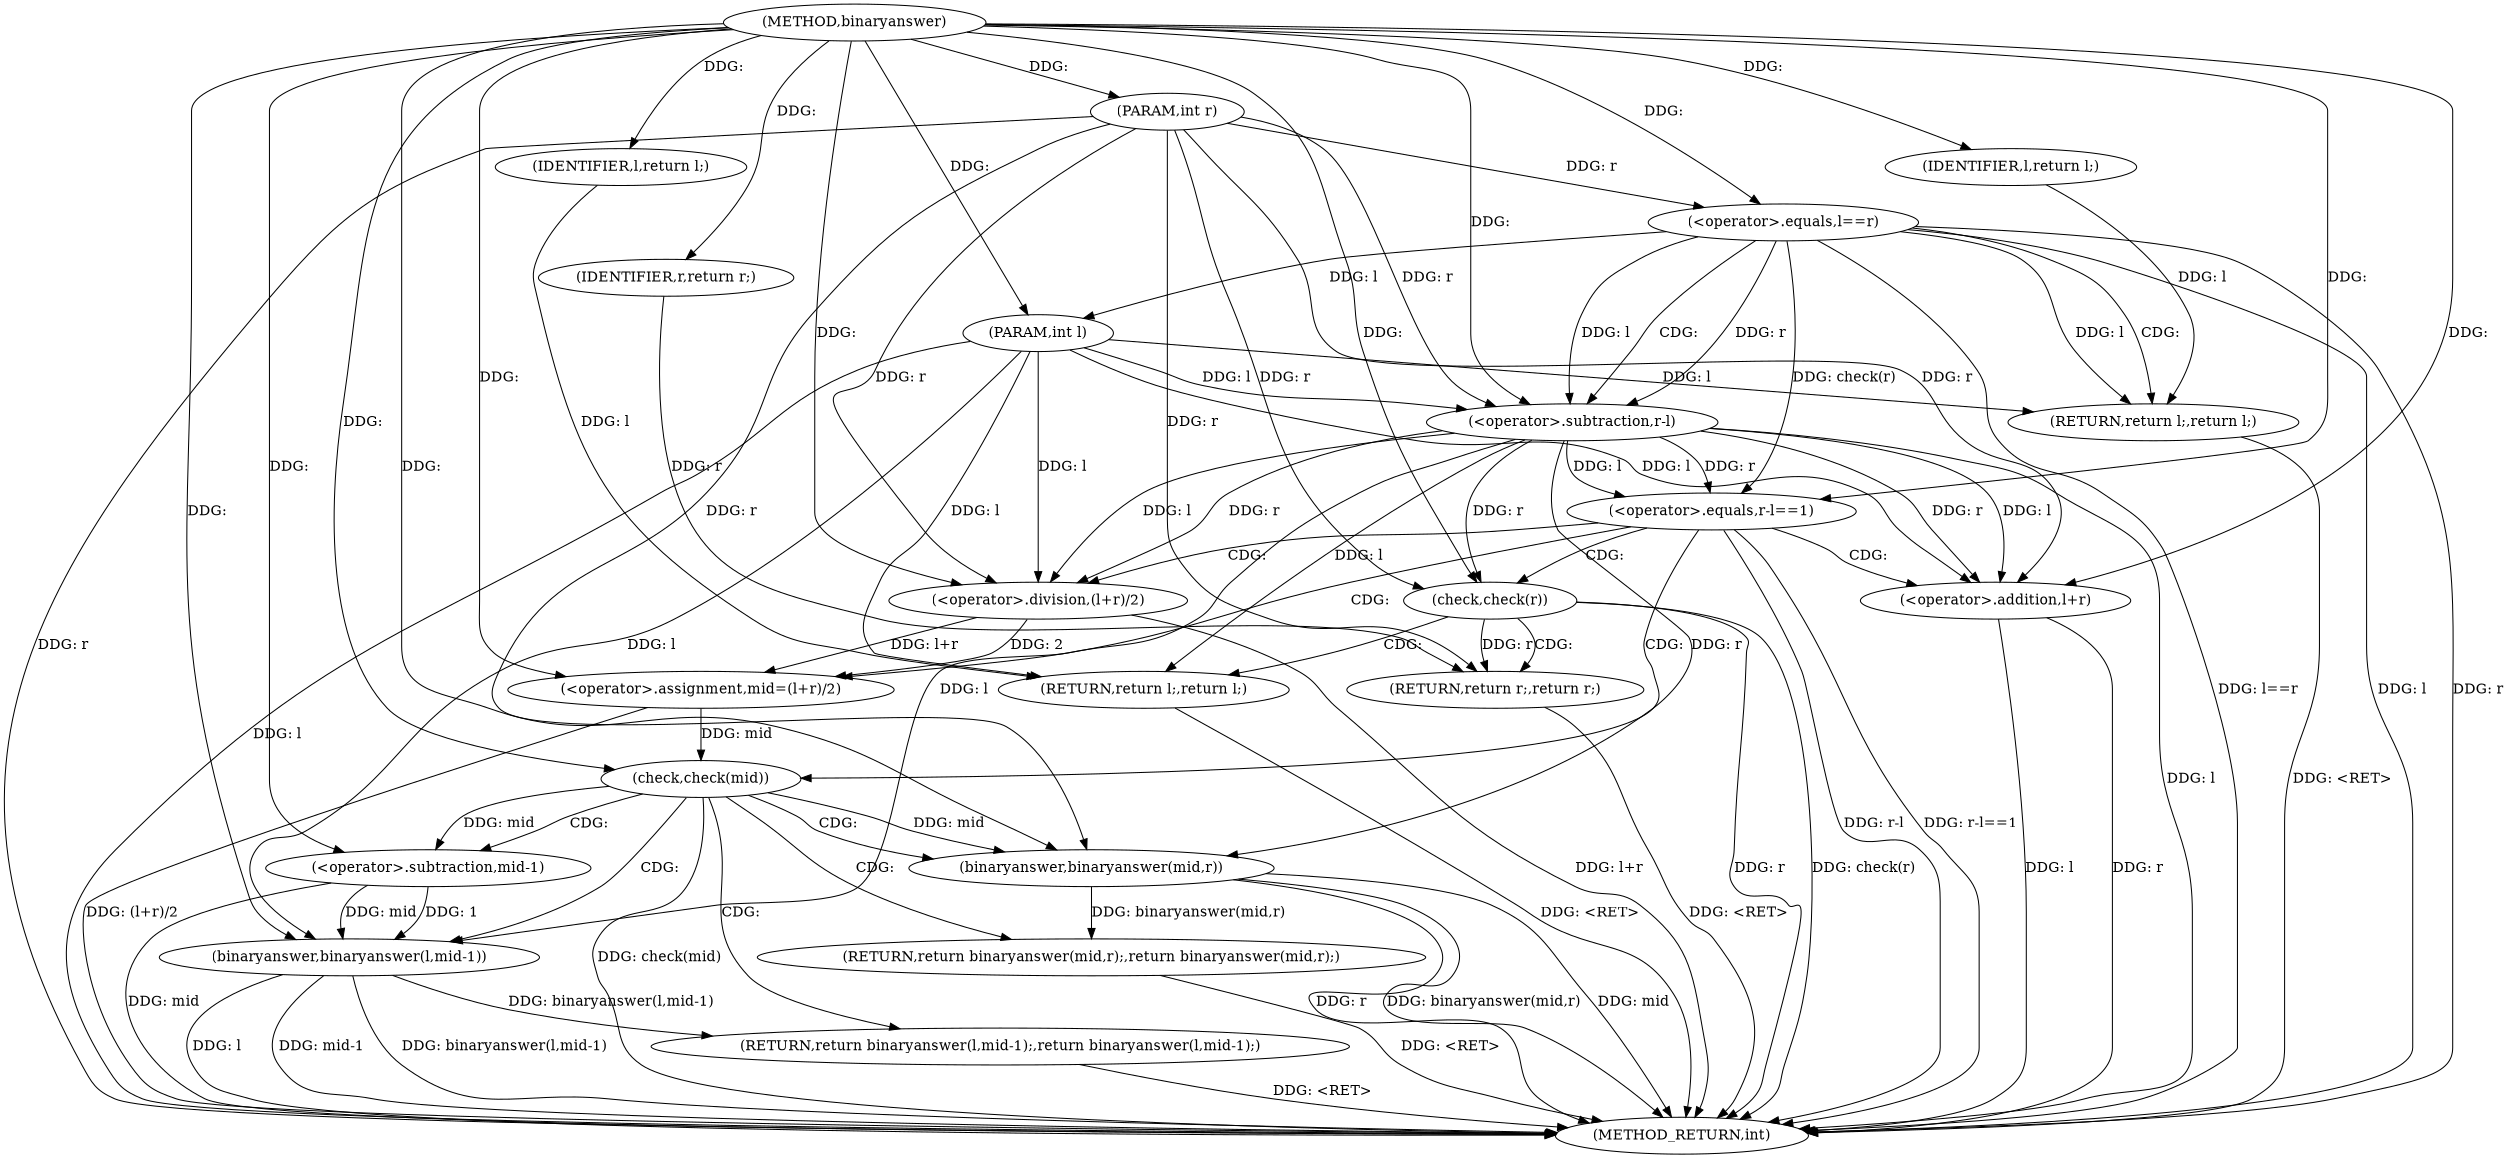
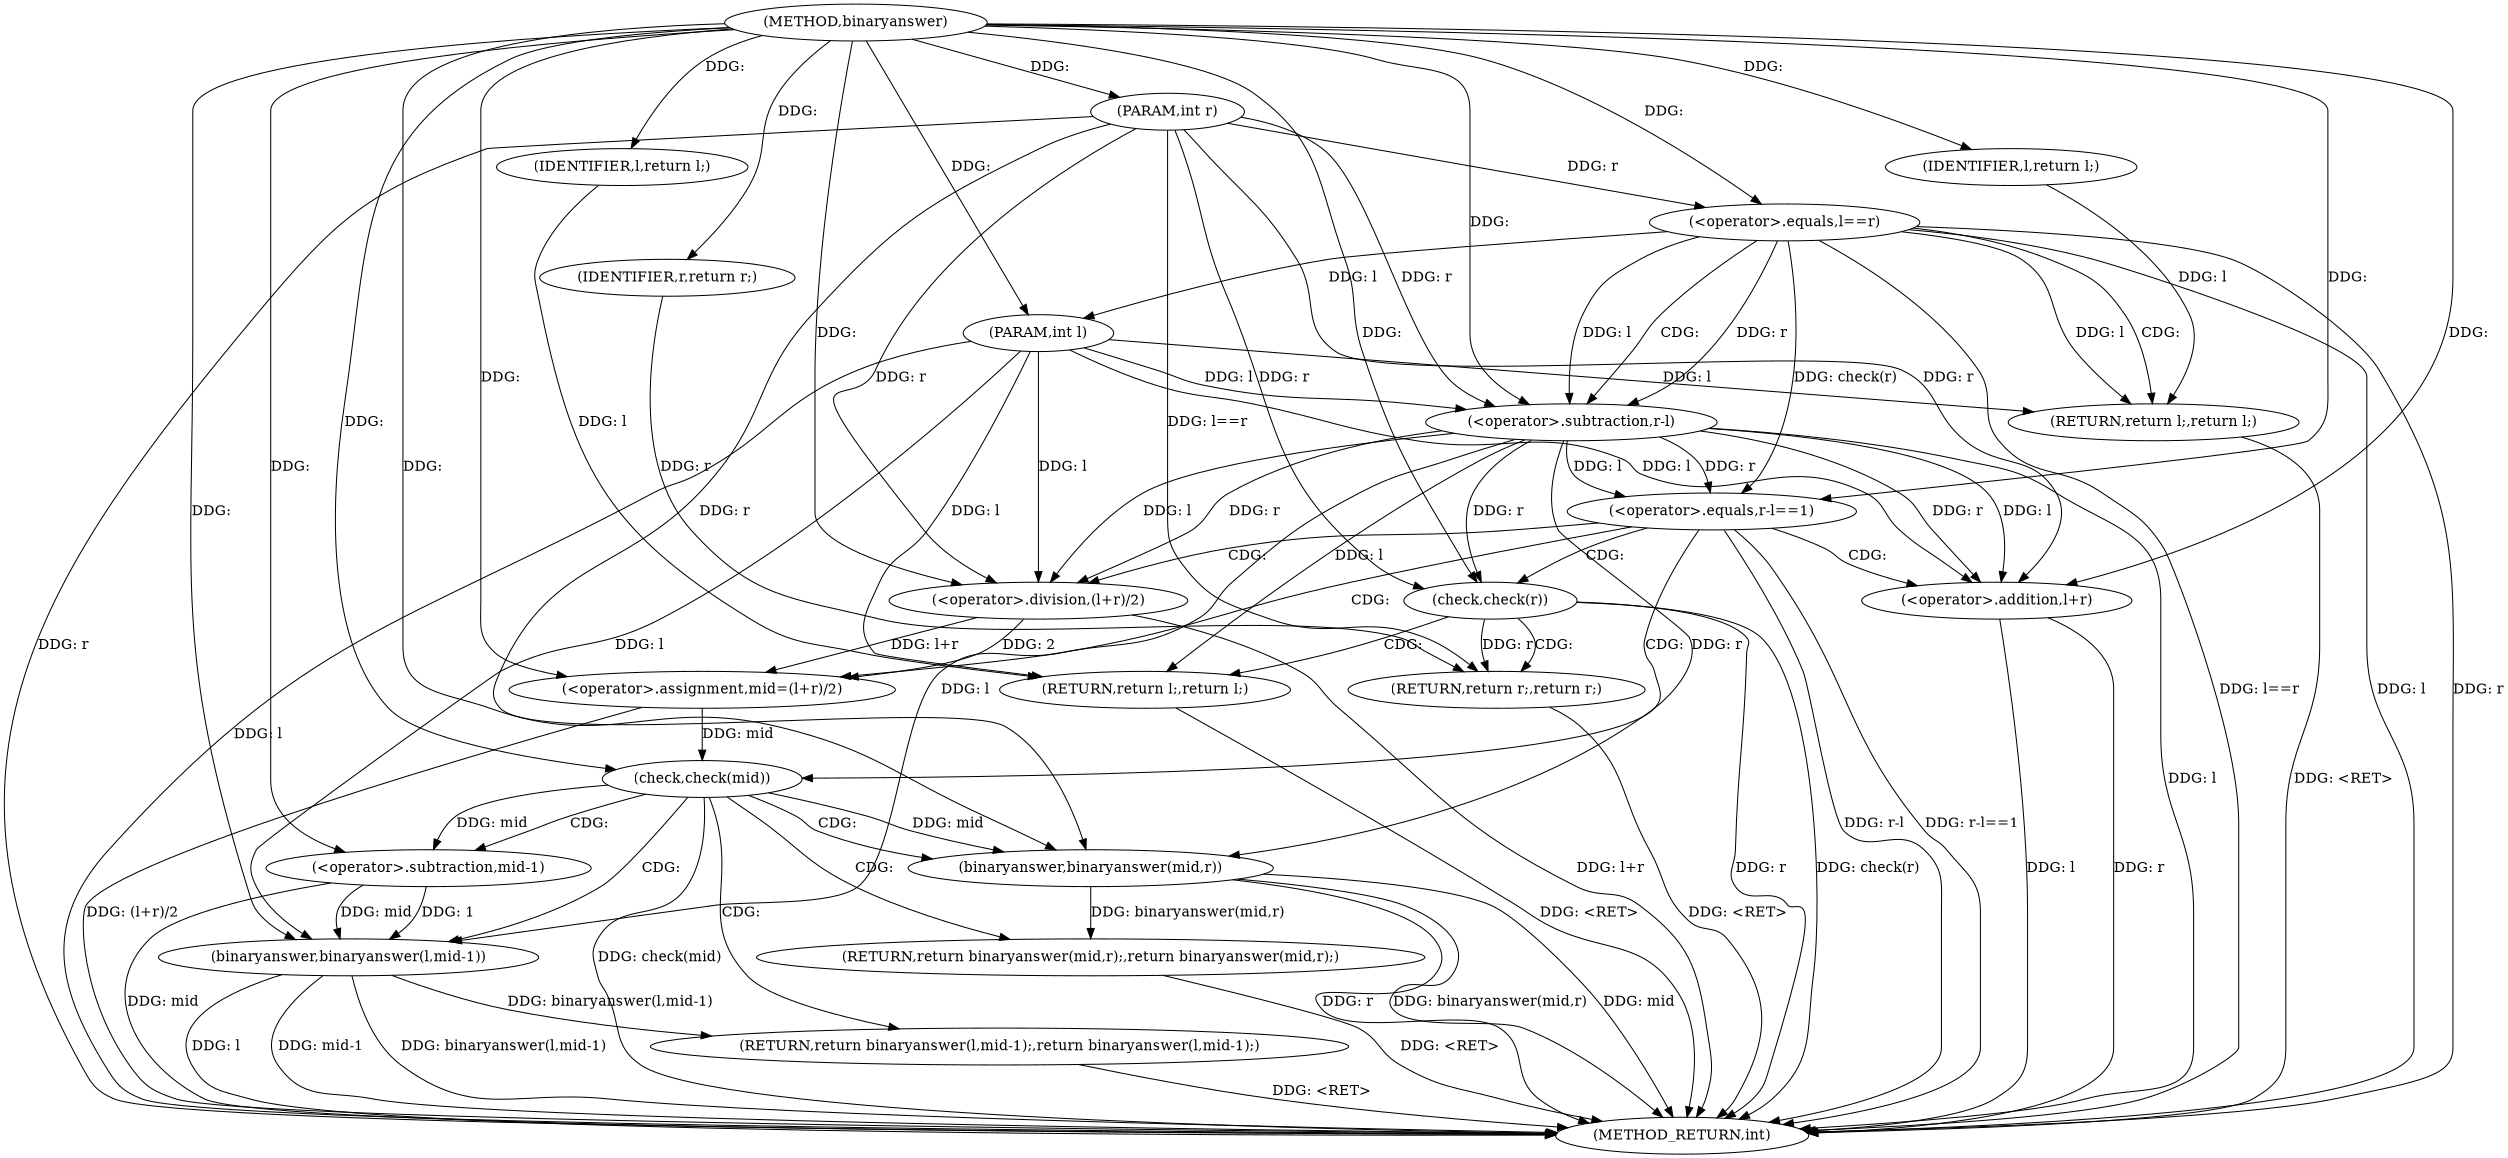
  digraph {
    n1 [label="(METHOD,binaryanswer)"]
    n2 [label="(PARAM,int l)"]
    n3 [label="(PARAM,int r)"]
    n4 [label="(<operator>.assignment,mid=(l+r)/2)"]
    n5 [label="(<operator>.equals,l==r)"]
    n6 [label="(<operator>.equals,r-l==1)"]
    n7 [label="(check,check(mid))"]
    n8 [label="(IDENTIFIER,l,return l;)"]
    n9 [label="(<operator>.division,(l+r)/2)"]
    n10 [label="(binaryanswer,binaryanswer(mid,r))"]
    n11 [label="(<operator>.subtraction,r-l)"]
    n12 [label="(check,check(r))"]
    n13 [label="(IDENTIFIER,l,return l;)"]
    n14 [label="(<operator>.addition,l+r)"]
    n15 [label="(binaryanswer,binaryanswer(l,mid-1))"]
    n16 [label="(IDENTIFIER,r,return r;)"]
    n17 [label="(<operator>.subtraction,mid-1)"]
    n18 [label="(METHOD_RETURN,int)"]
    n19 [label="(RETURN,return l;,return l;)"]
    n20 [label="(RETURN,return l;,return l;)"]
    n21 [label="(RETURN,return r;,return r;)"]
    n22 [label="(RETURN,return binaryanswer(mid,r);,return binaryanswer(mid,r);)"]
    n23 [label="(RETURN,return binaryanswer(l,mid-1);,return binaryanswer(l,mid-1);)"]
    n1 -> n2 [label="DDG: "]
    n1 -> n3 [label="DDG: "]
    n1 -> n4 [label="DDG: "]
    n1 -> n5 [label="DDG: "]
    n1 -> n6 [label="DDG: "]
    n1 -> n7 [label="DDG: "]
    n1 -> n8 [label="DDG: "]
    n1 -> n9 [label="DDG: "]
    n1 -> n10 [label="DDG: "]
    n1 -> n11 [label="DDG: "]
    n1 -> n12 [label="DDG: "]
    n1 -> n13 [label="DDG: "]
    n1 -> n14 [label="DDG: "]
    n1 -> n15 [label="DDG: "]
    n1 -> n16 [label="DDG: "]
    n1 -> n17 [label="DDG: "]
    n2 -> n9 [label="DDG: l"]
    n2 -> n11 [label="DDG: l"]
    n2 -> n14 [label="DDG: l"]
    n2 -> n15 [label="DDG: l"]
    n2 -> n18 [label="DDG: l"]
    n2 -> n19 [label="DDG: l"]
    n2 -> n20 [label="DDG: l"]
    n3 -> n5 [label="DDG: r"]
    n3 -> n9 [label="DDG: r"]
    n3 -> n10 [label="DDG: r"]
    n3 -> n11 [label="DDG: r"]
    n3 -> n12 [label="DDG: r"]
    n3 -> n14 [label="DDG: r"]
    n3 -> n18 [label="DDG: r"]
-   n3 -> n21 [label="DDG: r"]
+   n3 -> n21 [label="DDG: l==r"]
    n4 -> n7 [label="DDG: mid"]
    n4 -> n18 [label="DDG: (l+r)/2"]
    n5 -> n2 [label="DDG: l"]
    n5 -> n6 [label="DDG: check(r)"]
    n5 -> n11 [label="DDG: r"]
    n5 -> n11 [label="DDG: l"]
    n5 -> n11 [label="CDG: "]
    n5 -> n18 [label="DDG: l"]
    n5 -> n18 [label="DDG: r"]
    n5 -> n18 [label="DDG: l==r"]
    n5 -> n19 [label="DDG: l"]
    n5 -> n19 [label="CDG: "]
    n6 -> n4 [label="CDG: "]
    n6 -> n7 [label="CDG: "]
    n6 -> n9 [label="CDG: "]
    n6 -> n12 [label="CDG: "]
    n6 -> n14 [label="CDG: "]
    n6 -> n18 [label="DDG: r-l"]
    n6 -> n18 [label="DDG: r-l==1"]
    n7 -> n10 [label="DDG: mid"]
    n7 -> n10 [label="CDG: "]
    n7 -> n15 [label="CDG: "]
    n7 -> n17 [label="DDG: mid"]
    n7 -> n17 [label="CDG: "]
    n7 -> n18 [label="DDG: check(mid)"]
    n7 -> n22 [label="CDG: "]
    n7 -> n23 [label="CDG: "]
    n8 -> n19 [label="DDG: l"]
    n9 -> n4 [label="DDG: 2"]
    n9 -> n4 [label="DDG: l+r"]
    n9 -> n18 [label="DDG: l+r"]
    n10 -> n18 [label="DDG: mid"]
    n10 -> n18 [label="DDG: r"]
    n10 -> n18 [label="DDG: binaryanswer(mid,r)"]
    n10 -> n22 [label="DDG: binaryanswer(mid,r)"]
    n11 -> n6 [label="DDG: l"]
    n11 -> n6 [label="DDG: r"]
    n11 -> n9 [label="DDG: l"]
    n11 -> n9 [label="DDG: r"]
    n11 -> n10 [label="DDG: r"]
    n11 -> n12 [label="DDG: r"]
    n11 -> n14 [label="DDG: l"]
    n11 -> n14 [label="DDG: r"]
    n11 -> n15 [label="DDG: l"]
    n11 -> n18 [label="DDG: l"]
    n11 -> n20 [label="DDG: l"]
    n12 -> n18 [label="DDG: r"]
    n12 -> n18 [label="DDG: check(r)"]
    n12 -> n20 [label="CDG: "]
    n12 -> n21 [label="DDG: r"]
    n12 -> n21 [label="CDG: "]
    n13 -> n20 [label="DDG: l"]
    n14 -> n18 [label="DDG: l"]
    n14 -> n18 [label="DDG: r"]
    n15 -> n18 [label="DDG: l"]
    n15 -> n18 [label="DDG: mid-1"]
    n15 -> n18 [label="DDG: binaryanswer(l,mid-1)"]
    n15 -> n23 [label="DDG: binaryanswer(l,mid-1)"]
    n16 -> n21 [label="DDG: r"]
    n17 -> n15 [label="DDG: mid"]
    n17 -> n15 [label="DDG: 1"]
    n17 -> n18 [label="DDG: mid"]
    n19 -> n18 [label="DDG: <RET>"]
    n20 -> n18 [label="DDG: <RET>"]
    n21 -> n18 [label="DDG: <RET>"]
    n22 -> n18 [label="DDG: <RET>"]
    n23 -> n18 [label="DDG: <RET>"]
  }
